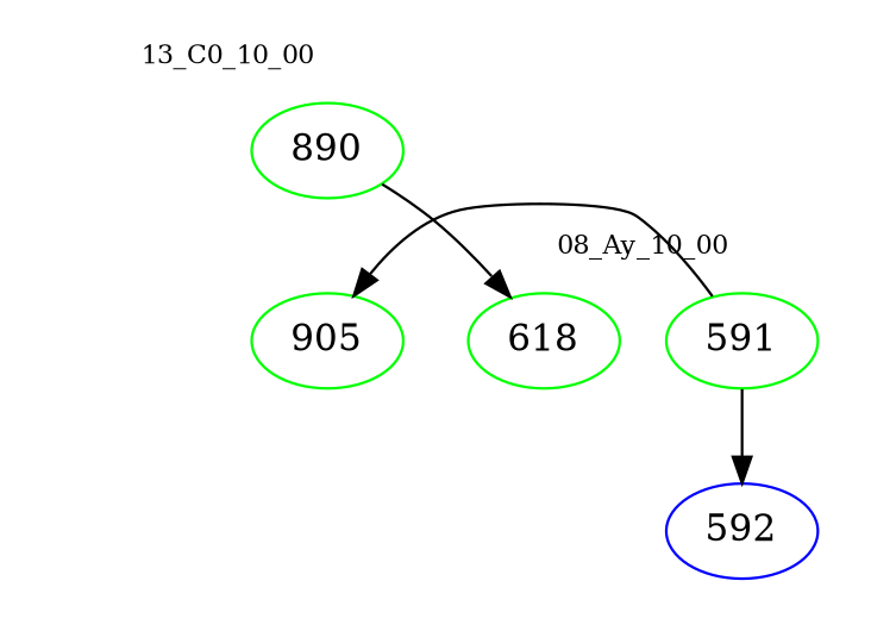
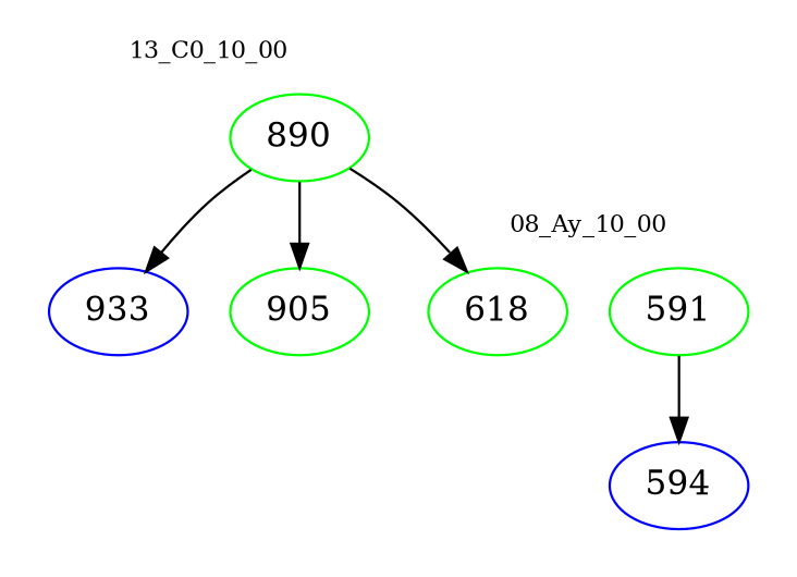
  digraph {
    node [color=green]
    edge [color=black]
    n1 [label=591]
-   n2 [color=blue label=592]
+   n2 [color=blue label=594]
    n3 [label=618]
    n4 [label=890]
+   n5 [color=blue label=933]
    n6 [label=905]
    subgraph cluster_1 {
      color=white
      fontsize=10
      label="08_Ay_10_00"
      n1
      n2
      n3
    }
    subgraph cluster_2 {
      color=white
      fontsize=10
      label="13_C0_10_00"
      n4
+     n5
      n6
    }
    n1 -> n2
    n4 -> n3
-   n1 -> n6
+   n4 -> n5
+   n4 -> n6
  }
